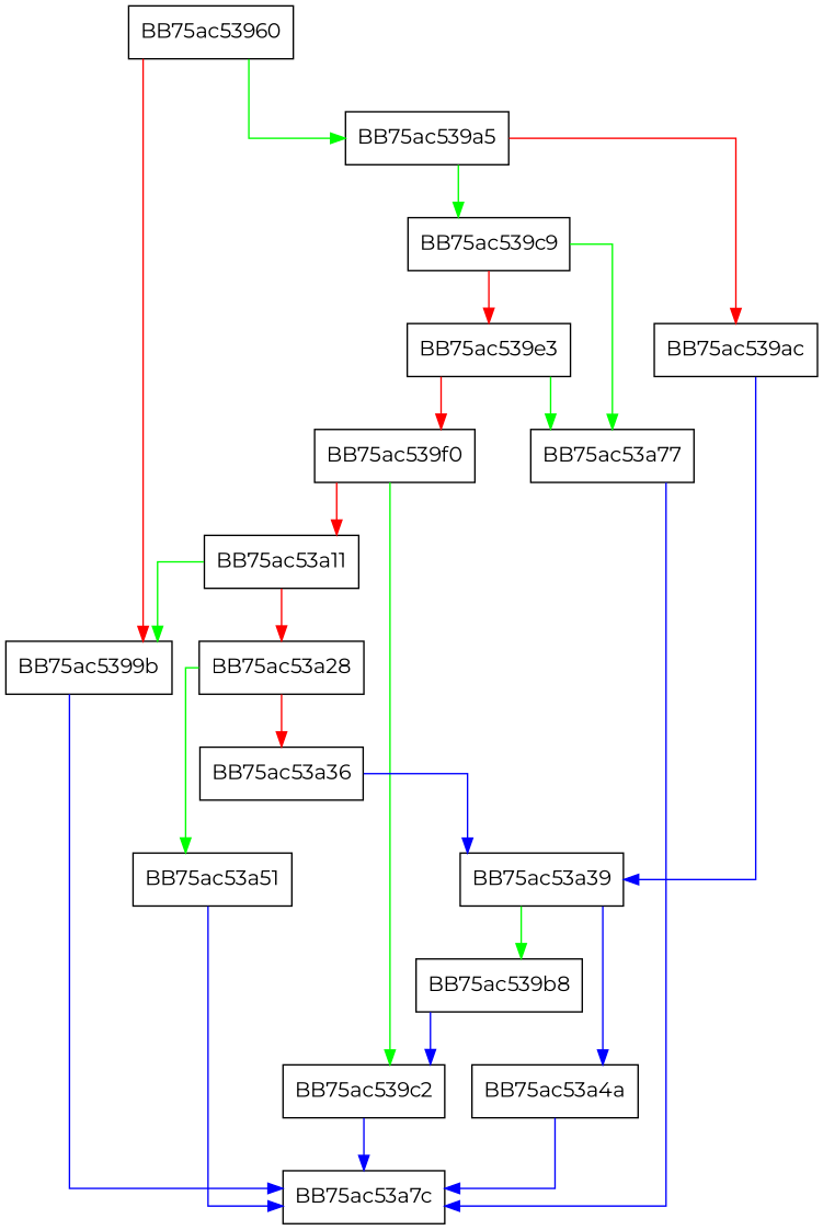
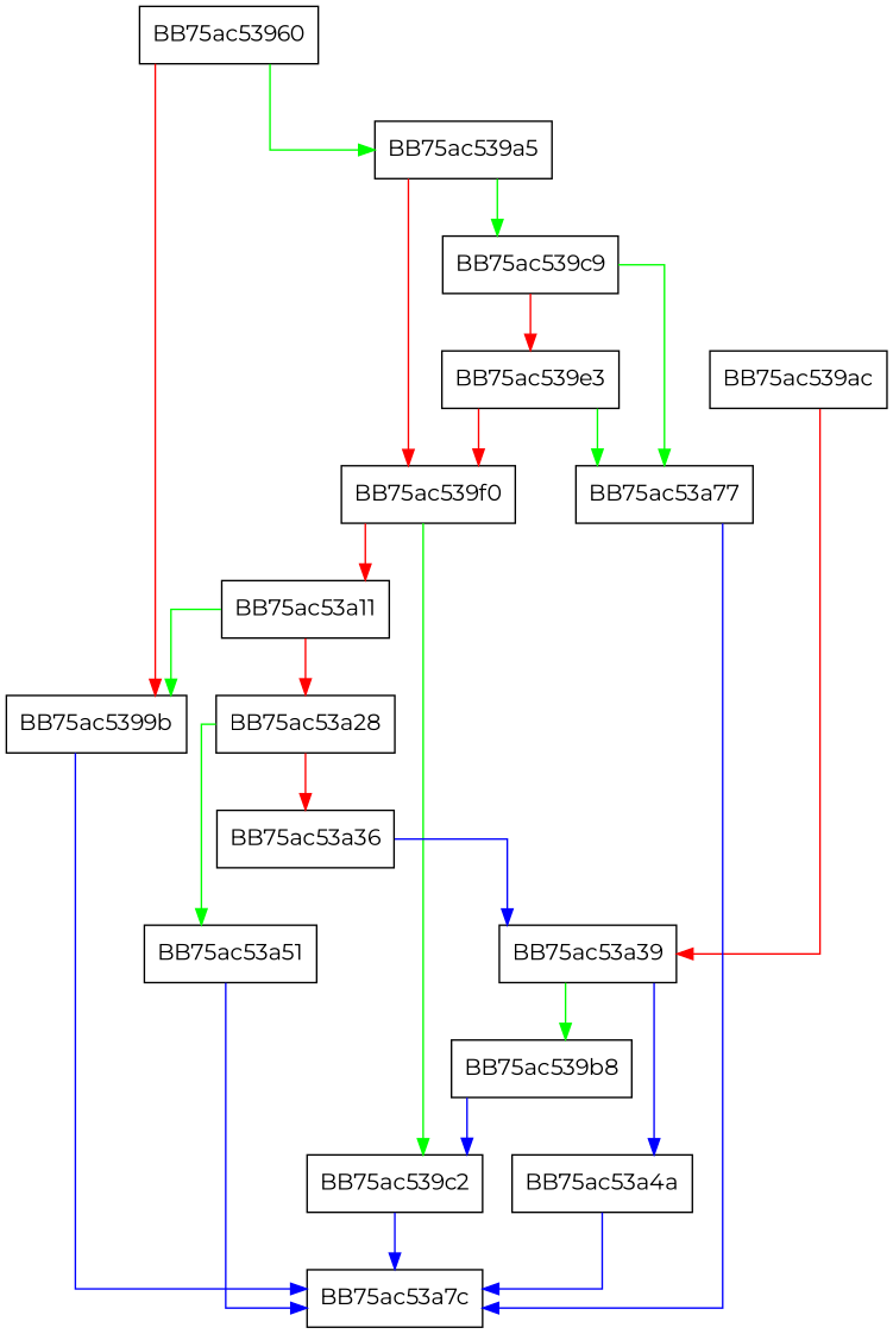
  digraph {
    fontname=Montserrat
    splines=ortho
    node [fontname=Montserrat shape=box]
    edge [color=blue fontname=Montserrat]
    BB75ac53960
    BB75ac539a5
    BB75ac5399b
    BB75ac539c9
    BB75ac539ac
    BB75ac53a7c
    BB75ac53a77
    BB75ac539e3
    BB75ac53a39
    BB75ac539f0
    BB75ac539b8
    BB75ac53a4a
    BB75ac539c2
    BB75ac53a11
    BB75ac53a28
    BB75ac53a51
    BB75ac53a36
    BB75ac53960 -> BB75ac539a5 [color=green]
    BB75ac53960 -> BB75ac5399b [color=red]
    BB75ac539a5 -> BB75ac539c9 [color=green]
-   BB75ac539a5 -> BB75ac539ac [color=red]
+   BB75ac539a5 -> BB75ac539f0 [color=red]
    BB75ac5399b -> BB75ac53a7c
    BB75ac539c9 -> BB75ac53a77 [color=green]
    BB75ac539c9 -> BB75ac539e3 [color=red]
-   BB75ac539ac -> BB75ac53a39
+   BB75ac539ac -> BB75ac53a39 [color=red]
    BB75ac53a77 -> BB75ac53a7c
    BB75ac539e3 -> BB75ac53a77 [color=green]
    BB75ac539e3 -> BB75ac539f0 [color=red]
    BB75ac53a39 -> BB75ac539b8 [color=green]
    BB75ac53a39 -> BB75ac53a4a
    BB75ac539f0 -> BB75ac539c2 [color=green]
    BB75ac539f0 -> BB75ac53a11 [color=red]
    BB75ac539b8 -> BB75ac539c2
    BB75ac53a4a -> BB75ac53a7c
    BB75ac539c2 -> BB75ac53a7c
    BB75ac53a11 -> BB75ac5399b [color=green]
    BB75ac53a11 -> BB75ac53a28 [color=red]
    BB75ac53a28 -> BB75ac53a51 [color=green]
    BB75ac53a28 -> BB75ac53a36 [color=red]
    BB75ac53a51 -> BB75ac53a7c
    BB75ac53a36 -> BB75ac53a39
  }
